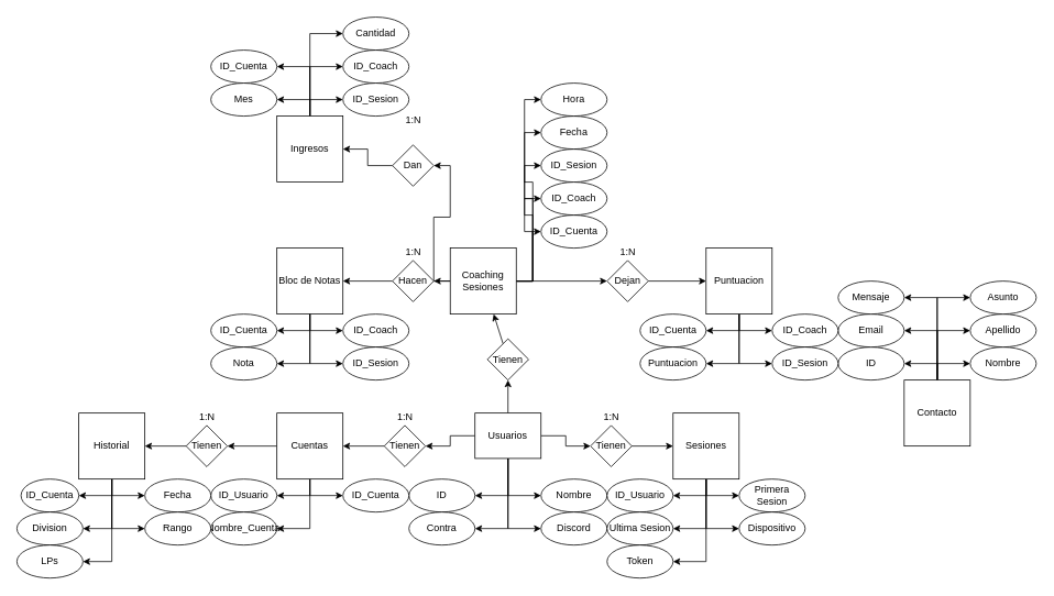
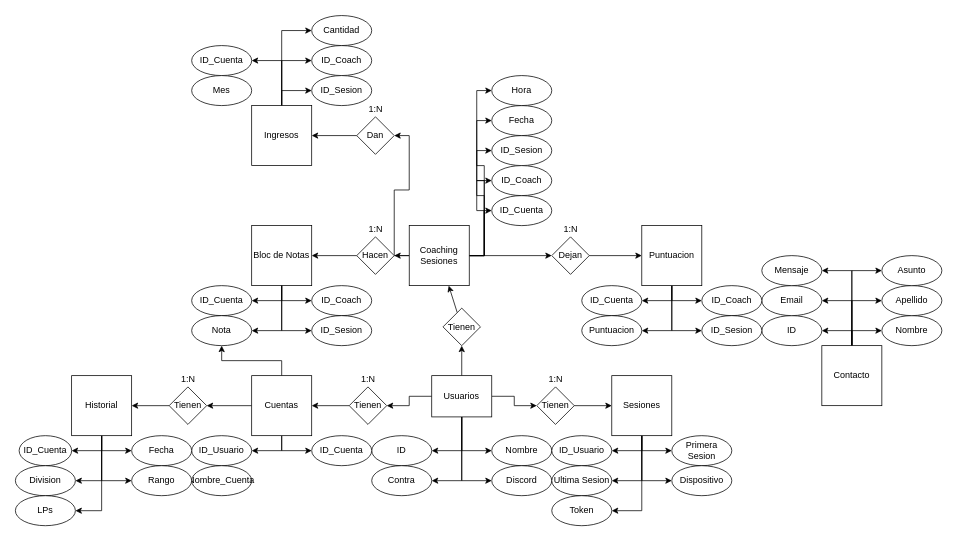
  <mxCell id="0" />
  <mxCell id="1" parent="0" />
  <mxCell id="2" style="edgeStyle=orthogonalEdgeStyle;rounded=0;orthogonalLoop=1;jettySize=auto;html=1;entryX=1;entryY=0.5;entryDx=0;entryDy=0;" parent="1" source="9" target="57" edge="1"><mxGeometry relative="1" as="geometry" /></mxCell>
  <mxCell id="3" style="edgeStyle=orthogonalEdgeStyle;rounded=0;orthogonalLoop=1;jettySize=auto;html=1;entryX=0;entryY=0.5;entryDx=0;entryDy=0;" parent="1" source="9" target="58" edge="1"><mxGeometry relative="1" as="geometry" /></mxCell>
  <mxCell id="4" style="edgeStyle=orthogonalEdgeStyle;rounded=0;orthogonalLoop=1;jettySize=auto;html=1;entryX=1;entryY=0.5;entryDx=0;entryDy=0;" parent="1" source="9" target="59" edge="1"><mxGeometry relative="1" as="geometry" /></mxCell>
  <mxCell id="5" style="edgeStyle=orthogonalEdgeStyle;rounded=0;orthogonalLoop=1;jettySize=auto;html=1;entryX=0;entryY=0.5;entryDx=0;entryDy=0;" parent="1" source="9" target="60" edge="1"><mxGeometry relative="1" as="geometry" /></mxCell>
  <mxCell id="6" style="edgeStyle=orthogonalEdgeStyle;rounded=0;orthogonalLoop=1;jettySize=auto;html=1;entryX=0;entryY=0.5;entryDx=0;entryDy=0;" parent="1" source="9" target="67" edge="1"><mxGeometry relative="1" as="geometry" /></mxCell>
  <mxCell id="7" style="edgeStyle=orthogonalEdgeStyle;rounded=0;orthogonalLoop=1;jettySize=auto;html=1;entryX=1;entryY=0.5;entryDx=0;entryDy=0;" parent="1" source="9" target="69" edge="1"><mxGeometry relative="1" as="geometry" /></mxCell>
  <mxCell id="8" style="edgeStyle=none;html=1;entryX=0.5;entryY=1;entryDx=0;entryDy=0;" parent="1" source="9" target="87" edge="1"><mxGeometry relative="1" as="geometry" /></mxCell>
  <mxCell id="9" value="Usuarios" style="whiteSpace=wrap;html=1;aspect=fixed;" parent="1" vertex="1"><mxGeometry x="575" y="500" width="80" height="55" as="geometry" /></mxCell>
  <mxCell id="10" style="edgeStyle=orthogonalEdgeStyle;rounded=0;orthogonalLoop=1;jettySize=auto;html=1;entryX=1;entryY=0.5;entryDx=0;entryDy=0;" parent="1" source="14" target="74" edge="1"><mxGeometry relative="1" as="geometry" /></mxCell>
  <mxCell id="11" style="edgeStyle=orthogonalEdgeStyle;rounded=0;orthogonalLoop=1;jettySize=auto;html=1;entryX=0;entryY=0.5;entryDx=0;entryDy=0;" parent="1" source="14" target="71" edge="1"><mxGeometry relative="1" as="geometry" /></mxCell>
  <mxCell id="12" style="edgeStyle=orthogonalEdgeStyle;rounded=0;orthogonalLoop=1;jettySize=auto;html=1;entryX=1;entryY=0.5;entryDx=0;entryDy=0;" parent="1" source="14" target="70" edge="1"><mxGeometry relative="1" as="geometry" /></mxCell>
- <mxCell id="13" style="edgeStyle=orthogonalEdgeStyle;rounded=0;orthogonalLoop=1;jettySize=auto;html=1;entryX=1;entryY=0.5;entryDx=0;entryDy=0;" parent="1" source="14" target="72" edge="1"><mxGeometry relative="1" as="geometry" /></mxCell>
+ <mxCell id="13" style="edgeStyle=orthogonalEdgeStyle;rounded=0;orthogonalLoop=1;jettySize=auto;html=1;" parent="1" source="14" target="98" edge="1"><mxGeometry relative="1" as="geometry" /></mxCell>
  <mxCell id="14" value="Cuentas" style="whiteSpace=wrap;html=1;aspect=fixed;" parent="1" vertex="1"><mxGeometry x="335" y="500" width="80" height="80" as="geometry" /></mxCell>
  <mxCell id="15" style="edgeStyle=orthogonalEdgeStyle;rounded=0;orthogonalLoop=1;jettySize=auto;html=1;entryX=1;entryY=0.5;entryDx=0;entryDy=0;" parent="1" source="20" target="61" edge="1"><mxGeometry relative="1" as="geometry" /></mxCell>
  <mxCell id="16" style="edgeStyle=orthogonalEdgeStyle;rounded=0;orthogonalLoop=1;jettySize=auto;html=1;entryX=0;entryY=0.5;entryDx=0;entryDy=0;" parent="1" source="20" target="62" edge="1"><mxGeometry relative="1" as="geometry" /></mxCell>
  <mxCell id="17" style="edgeStyle=orthogonalEdgeStyle;rounded=0;orthogonalLoop=1;jettySize=auto;html=1;entryX=0;entryY=0.5;entryDx=0;entryDy=0;" parent="1" source="20" target="64" edge="1"><mxGeometry relative="1" as="geometry" /></mxCell>
  <mxCell id="18" style="edgeStyle=orthogonalEdgeStyle;rounded=0;orthogonalLoop=1;jettySize=auto;html=1;entryX=1;entryY=0.5;entryDx=0;entryDy=0;" parent="1" source="20" target="65" edge="1"><mxGeometry relative="1" as="geometry" /></mxCell>
  <mxCell id="19" style="edgeStyle=orthogonalEdgeStyle;rounded=0;orthogonalLoop=1;jettySize=auto;html=1;entryX=1;entryY=0.5;entryDx=0;entryDy=0;" parent="1" source="20" target="63" edge="1"><mxGeometry relative="1" as="geometry" /></mxCell>
  <mxCell id="20" value="Sesiones" style="whiteSpace=wrap;html=1;aspect=fixed;" parent="1" vertex="1"><mxGeometry x="815" y="500" width="80" height="80" as="geometry" /></mxCell>
  <mxCell id="21" style="edgeStyle=orthogonalEdgeStyle;rounded=0;orthogonalLoop=1;jettySize=auto;html=1;entryX=1;entryY=0.5;entryDx=0;entryDy=0;" parent="1" source="27" target="51" edge="1"><mxGeometry relative="1" as="geometry" /></mxCell>
  <mxCell id="22" style="edgeStyle=orthogonalEdgeStyle;rounded=0;orthogonalLoop=1;jettySize=auto;html=1;entryX=0;entryY=0.5;entryDx=0;entryDy=0;" parent="1" source="27" target="52" edge="1"><mxGeometry relative="1" as="geometry" /></mxCell>
  <mxCell id="23" style="edgeStyle=orthogonalEdgeStyle;rounded=0;orthogonalLoop=1;jettySize=auto;html=1;entryX=1;entryY=0.5;entryDx=0;entryDy=0;" parent="1" source="27" target="53" edge="1"><mxGeometry relative="1" as="geometry" /></mxCell>
  <mxCell id="24" style="edgeStyle=orthogonalEdgeStyle;rounded=0;orthogonalLoop=1;jettySize=auto;html=1;entryX=0;entryY=0.5;entryDx=0;entryDy=0;" parent="1" source="27" target="54" edge="1"><mxGeometry relative="1" as="geometry" /></mxCell>
  <mxCell id="25" style="edgeStyle=orthogonalEdgeStyle;rounded=0;orthogonalLoop=1;jettySize=auto;html=1;entryX=1;entryY=0.5;entryDx=0;entryDy=0;" parent="1" source="27" target="55" edge="1"><mxGeometry relative="1" as="geometry" /></mxCell>
  <mxCell id="26" style="edgeStyle=orthogonalEdgeStyle;rounded=0;orthogonalLoop=1;jettySize=auto;html=1;entryX=0;entryY=0.5;entryDx=0;entryDy=0;" parent="1" source="27" target="56" edge="1"><mxGeometry relative="1" as="geometry" /></mxCell>
  <mxCell id="27" value="Contacto" style="whiteSpace=wrap;html=1;aspect=fixed;" parent="1" vertex="1"><mxGeometry x="1095" width="80" height="80" as="geometry" y="460" /></mxCell>
  <mxCell id="28" style="edgeStyle=none;html=1;entryX=1;entryY=0.5;entryDx=0;entryDy=0;" parent="1" source="36" target="91" edge="1"><mxGeometry relative="1" as="geometry" /></mxCell>
  <mxCell id="29" style="edgeStyle=orthogonalEdgeStyle;rounded=0;orthogonalLoop=1;jettySize=auto;html=1;entryX=0;entryY=0.5;entryDx=0;entryDy=0;" parent="1" source="36" target="102" edge="1"><mxGeometry relative="1" as="geometry" /></mxCell>
  <mxCell id="30" style="edgeStyle=orthogonalEdgeStyle;rounded=0;orthogonalLoop=1;jettySize=auto;html=1;entryX=1;entryY=0.5;entryDx=0;entryDy=0;" parent="1" source="36" target="89" edge="1"><mxGeometry relative="1" as="geometry" /></mxCell>
  <mxCell id="31" style="edgeStyle=orthogonalEdgeStyle;rounded=0;orthogonalLoop=1;jettySize=auto;html=1;entryX=0;entryY=0.5;entryDx=0;entryDy=0;" parent="1" source="36" target="93" edge="1"><mxGeometry relative="1" as="geometry" /></mxCell>
  <mxCell id="32" style="edgeStyle=orthogonalEdgeStyle;rounded=0;orthogonalLoop=1;jettySize=auto;html=1;entryX=0;entryY=0.5;entryDx=0;entryDy=0;" parent="1" source="36" target="101" edge="1"><mxGeometry relative="1" as="geometry" /></mxCell>
  <mxCell id="33" style="edgeStyle=orthogonalEdgeStyle;rounded=0;orthogonalLoop=1;jettySize=auto;html=1;entryX=0;entryY=0.5;entryDx=0;entryDy=0;" parent="1" source="36" target="100" edge="1"><mxGeometry relative="1" as="geometry" /></mxCell>
  <mxCell id="34" style="edgeStyle=orthogonalEdgeStyle;rounded=0;orthogonalLoop=1;jettySize=auto;html=1;entryX=0;entryY=0.5;entryDx=0;entryDy=0;" parent="1" source="36" target="103" edge="1"><mxGeometry relative="1" as="geometry" /></mxCell>
  <mxCell id="35" style="edgeStyle=orthogonalEdgeStyle;rounded=0;orthogonalLoop=1;jettySize=auto;html=1;entryX=0;entryY=0.5;entryDx=0;entryDy=0;" parent="1" source="36" target="104" edge="1"><mxGeometry relative="1" as="geometry" /></mxCell>
  <mxCell id="36" value="Coaching Sesiones" style="whiteSpace=wrap;html=1;aspect=fixed;" parent="1" vertex="1"><mxGeometry x="545" y="300" width="80" height="80" as="geometry" /></mxCell>
  <mxCell id="37" style="edgeStyle=orthogonalEdgeStyle;rounded=0;orthogonalLoop=1;jettySize=auto;html=1;entryX=1;entryY=0.5;entryDx=0;entryDy=0;" parent="1" source="41" target="110" edge="1"><mxGeometry relative="1" as="geometry" /></mxCell>
  <mxCell id="38" style="edgeStyle=orthogonalEdgeStyle;rounded=0;orthogonalLoop=1;jettySize=auto;html=1;entryX=0;entryY=0.5;entryDx=0;entryDy=0;" parent="1" source="41" target="113" edge="1"><mxGeometry relative="1" as="geometry" /></mxCell>
  <mxCell id="39" style="edgeStyle=orthogonalEdgeStyle;rounded=0;orthogonalLoop=1;jettySize=auto;html=1;entryX=1;entryY=0.5;entryDx=0;entryDy=0;" parent="1" source="41" target="112" edge="1"><mxGeometry relative="1" as="geometry" /></mxCell>
  <mxCell id="40" style="edgeStyle=orthogonalEdgeStyle;rounded=0;orthogonalLoop=1;jettySize=auto;html=1;entryX=0;entryY=0.5;entryDx=0;entryDy=0;" parent="1" source="41" target="111" edge="1"><mxGeometry relative="1" as="geometry" /></mxCell>
  <mxCell id="41" value="Puntuacion" style="whiteSpace=wrap;html=1;aspect=fixed;" parent="1" vertex="1"><mxGeometry x="855" y="300" width="80" height="80" as="geometry" /></mxCell>
  <mxCell id="42" style="edgeStyle=orthogonalEdgeStyle;rounded=0;orthogonalLoop=1;jettySize=auto;html=1;entryX=1;entryY=0.5;entryDx=0;entryDy=0;" parent="1" source="44" target="98" edge="1"><mxGeometry relative="1" as="geometry" /></mxCell>
  <mxCell id="43" style="edgeStyle=orthogonalEdgeStyle;rounded=0;orthogonalLoop=1;jettySize=auto;html=1;entryX=0;entryY=0.5;entryDx=0;entryDy=0;" parent="1" source="44" target="99" edge="1"><mxGeometry relative="1" as="geometry" /></mxCell>
  <mxCell id="44" value="Bloc de Notas" style="whiteSpace=wrap;html=1;aspect=fixed;" parent="1" vertex="1"><mxGeometry x="335" y="300" width="80" height="80" as="geometry" /></mxCell>
  <mxCell id="45" style="edgeStyle=orthogonalEdgeStyle;rounded=0;orthogonalLoop=1;jettySize=auto;html=1;entryX=0;entryY=0.5;entryDx=0;entryDy=0;" parent="1" source="50" target="108" edge="1"><mxGeometry relative="1" as="geometry" /></mxCell>
- <mxCell id="46" style="edgeStyle=orthogonalEdgeStyle;rounded=0;orthogonalLoop=1;jettySize=auto;html=1;entryX=1;entryY=0.5;entryDx=0;entryDy=0;" parent="1" source="50" target="107" edge="1"><mxGeometry relative="1" as="geometry" /></mxCell>
  <mxCell id="47" style="edgeStyle=orthogonalEdgeStyle;rounded=0;orthogonalLoop=1;jettySize=auto;html=1;entryX=0;entryY=0.5;entryDx=0;entryDy=0;" parent="1" source="50" target="106" edge="1"><mxGeometry relative="1" as="geometry" /></mxCell>
  <mxCell id="48" style="edgeStyle=orthogonalEdgeStyle;rounded=0;orthogonalLoop=1;jettySize=auto;html=1;entryX=1;entryY=0.5;entryDx=0;entryDy=0;" parent="1" source="50" target="105" edge="1"><mxGeometry relative="1" as="geometry" /></mxCell>
  <mxCell id="49" style="edgeStyle=orthogonalEdgeStyle;rounded=0;orthogonalLoop=1;jettySize=auto;html=1;entryX=0;entryY=0.5;entryDx=0;entryDy=0;" parent="1" source="50" target="109" edge="1"><mxGeometry relative="1" as="geometry" /></mxCell>
  <mxCell id="50" value="Ingresos" style="whiteSpace=wrap;html=1;aspect=fixed;" parent="1" vertex="1"><mxGeometry x="335" y="140" width="80" height="80" as="geometry" /></mxCell>
  <mxCell id="51" value="ID" style="ellipse;whiteSpace=wrap;html=1;" parent="1" vertex="1"><mxGeometry x="1015" y="420" width="80" height="40" as="geometry" /></mxCell>
  <mxCell id="52" value="Nombre" style="ellipse;whiteSpace=wrap;html=1;" parent="1" vertex="1"><mxGeometry x="1175" y="420" width="80" height="40" as="geometry" /></mxCell>
  <mxCell id="53" value="Email" style="ellipse;whiteSpace=wrap;html=1;" parent="1" vertex="1"><mxGeometry x="1015" y="380" width="80" height="40" as="geometry" /></mxCell>
  <mxCell id="54" value="Apellido" style="ellipse;whiteSpace=wrap;html=1;" parent="1" vertex="1"><mxGeometry x="1175" y="380" width="80" height="40" as="geometry" /></mxCell>
  <mxCell id="55" value="Mensaje" style="ellipse;whiteSpace=wrap;html=1;" parent="1" vertex="1"><mxGeometry x="1015" y="340" width="80" height="40" as="geometry" /></mxCell>
  <mxCell id="56" value="Asunto" style="ellipse;whiteSpace=wrap;html=1;" parent="1" vertex="1"><mxGeometry x="1175" y="340" width="80" height="40" as="geometry" /></mxCell>
  <mxCell id="57" value="ID" style="ellipse;whiteSpace=wrap;html=1;" parent="1" vertex="1"><mxGeometry x="495" y="580" width="80" height="40" as="geometry" /></mxCell>
  <mxCell id="58" value="Nombre" style="ellipse;whiteSpace=wrap;html=1;" parent="1" vertex="1"><mxGeometry x="655" y="580" width="80" height="40" as="geometry" /></mxCell>
  <mxCell id="59" value="Contra" style="ellipse;whiteSpace=wrap;html=1;" parent="1" vertex="1"><mxGeometry x="495" y="620" width="80" height="40" as="geometry" /></mxCell>
  <mxCell id="60" value="Discord" style="ellipse;whiteSpace=wrap;html=1;" parent="1" vertex="1"><mxGeometry x="655" y="620" width="80" height="40" as="geometry" /></mxCell>
  <mxCell id="61" value="ID_Usuario" style="ellipse;whiteSpace=wrap;html=1;" parent="1" vertex="1"><mxGeometry x="735" y="580" width="80" height="40" as="geometry" /></mxCell>
  <mxCell id="62" value="Primera Sesion" style="ellipse;whiteSpace=wrap;html=1;" parent="1" vertex="1"><mxGeometry x="895" y="580" width="80" height="40" as="geometry" /></mxCell>
  <mxCell id="63" value="Ultima Sesion" style="ellipse;whiteSpace=wrap;html=1;" parent="1" vertex="1"><mxGeometry x="735" y="620" width="80" height="40" as="geometry" /></mxCell>
  <mxCell id="64" value="Dispositivo" style="ellipse;whiteSpace=wrap;html=1;" parent="1" vertex="1"><mxGeometry x="895" y="620" width="80" height="40" as="geometry" /></mxCell>
  <mxCell id="65" value="Token" style="ellipse;whiteSpace=wrap;html=1;" parent="1" vertex="1"><mxGeometry x="735" y="660" width="80" height="40" as="geometry" /></mxCell>
  <mxCell id="66" style="edgeStyle=orthogonalEdgeStyle;rounded=0;orthogonalLoop=1;jettySize=auto;html=1;entryX=0;entryY=0.5;entryDx=0;entryDy=0;" parent="1" source="67" target="20" edge="1"><mxGeometry relative="1" as="geometry" /></mxCell>
  <mxCell id="67" value="Tienen" style="rhombus;whiteSpace=wrap;html=1;" parent="1" vertex="1"><mxGeometry x="715" y="515" width="50" height="50" as="geometry" /></mxCell>
  <mxCell id="68" style="edgeStyle=orthogonalEdgeStyle;rounded=0;orthogonalLoop=1;jettySize=auto;html=1;entryX=1;entryY=0.5;entryDx=0;entryDy=0;" parent="1" source="69" target="14" edge="1"><mxGeometry relative="1" as="geometry" /></mxCell>
  <mxCell id="69" value="Tienen" style="rhombus;whiteSpace=wrap;html=1;" parent="1" vertex="1"><mxGeometry x="465" y="515" width="50" height="50" as="geometry" /></mxCell>
  <mxCell id="70" value="ID_Usuario" style="ellipse;whiteSpace=wrap;html=1;" parent="1" vertex="1"><mxGeometry x="255" y="580" width="80" height="40" as="geometry" /></mxCell>
  <mxCell id="71" value="ID_Cuenta" style="ellipse;whiteSpace=wrap;html=1;" parent="1" vertex="1"><mxGeometry x="415" y="580" width="80" height="40" as="geometry" /></mxCell>
  <mxCell id="72" value="Nombre_Cuenta" style="ellipse;whiteSpace=wrap;html=1;" parent="1" vertex="1"><mxGeometry x="255" y="620" width="80" height="40" as="geometry" /></mxCell>
  <mxCell id="73" style="edgeStyle=orthogonalEdgeStyle;rounded=0;orthogonalLoop=1;jettySize=auto;html=1;entryX=1;entryY=0.5;entryDx=0;entryDy=0;" parent="1" source="74" target="81" edge="1"><mxGeometry relative="1" as="geometry" /></mxCell>
  <mxCell id="74" value="Tienen" style="rhombus;whiteSpace=wrap;html=1;" parent="1" vertex="1"><mxGeometry x="225" y="515" width="50" height="50" as="geometry" /></mxCell>
  <mxCell id="75" value="Fecha" style="ellipse;whiteSpace=wrap;html=1;" parent="1" vertex="1"><mxGeometry x="175" y="580" width="80" height="40" as="geometry" /></mxCell>
  <mxCell id="76" style="edgeStyle=orthogonalEdgeStyle;rounded=0;orthogonalLoop=1;jettySize=auto;html=1;entryX=1;entryY=0.5;entryDx=0;entryDy=0;" parent="1" source="81" target="82" edge="1"><mxGeometry relative="1" as="geometry" /></mxCell>
  <mxCell id="77" style="edgeStyle=orthogonalEdgeStyle;rounded=0;orthogonalLoop=1;jettySize=auto;html=1;entryX=0;entryY=0.5;entryDx=0;entryDy=0;" parent="1" source="81" target="75" edge="1"><mxGeometry relative="1" as="geometry" /></mxCell>
  <mxCell id="78" style="edgeStyle=orthogonalEdgeStyle;rounded=0;orthogonalLoop=1;jettySize=auto;html=1;entryX=0;entryY=0.5;entryDx=0;entryDy=0;" parent="1" source="81" target="84" edge="1"><mxGeometry relative="1" as="geometry" /></mxCell>
  <mxCell id="79" style="edgeStyle=orthogonalEdgeStyle;rounded=0;orthogonalLoop=1;jettySize=auto;html=1;entryX=1;entryY=0.5;entryDx=0;entryDy=0;" parent="1" source="81" target="83" edge="1"><mxGeometry relative="1" as="geometry" /></mxCell>
  <mxCell id="80" style="edgeStyle=orthogonalEdgeStyle;rounded=0;orthogonalLoop=1;jettySize=auto;html=1;entryX=1;entryY=0.5;entryDx=0;entryDy=0;" parent="1" source="81" target="85" edge="1"><mxGeometry relative="1" as="geometry" /></mxCell>
  <mxCell id="81" value="Historial" style="whiteSpace=wrap;html=1;aspect=fixed;" parent="1" vertex="1"><mxGeometry x="95" y="500" width="80" height="80" as="geometry" /></mxCell>
  <mxCell id="82" value="ID_Cuenta" style="ellipse;whiteSpace=wrap;html=1;" parent="1" vertex="1"><mxGeometry x="25" y="580" width="70" height="40" as="geometry" /></mxCell>
  <mxCell id="83" value="Division" style="ellipse;whiteSpace=wrap;html=1;" parent="1" vertex="1"><mxGeometry x="20" y="620" width="80" height="40" as="geometry" /></mxCell>
  <mxCell id="84" value="Rango" style="ellipse;whiteSpace=wrap;html=1;" parent="1" vertex="1"><mxGeometry x="175" y="620" width="80" height="40" as="geometry" /></mxCell>
  <mxCell id="85" value="LPs" style="ellipse;whiteSpace=wrap;html=1;" parent="1" vertex="1"><mxGeometry x="20" y="660" width="80" height="40" as="geometry" /></mxCell>
  <mxCell id="86" style="edgeStyle=none;html=1;" parent="1" source="87" target="36" edge="1"><mxGeometry relative="1" as="geometry" /></mxCell>
  <mxCell id="87" value="Tienen" style="rhombus;whiteSpace=wrap;html=1;" parent="1" vertex="1"><mxGeometry x="590" y="410" width="50" height="50" as="geometry" /></mxCell>
  <mxCell id="88" style="edgeStyle=orthogonalEdgeStyle;rounded=0;orthogonalLoop=1;jettySize=auto;html=1;entryX=1;entryY=0.5;entryDx=0;entryDy=0;" parent="1" source="89" target="50" edge="1"><mxGeometry relative="1" as="geometry" /></mxCell>
- <mxCell id="89" value="Dan" style="rhombus;whiteSpace=wrap;html=1;" parent="1" vertex="1"><mxGeometry x="475" y="175" width="50" height="50" as="geometry" /></mxCell>
+ <mxCell id="89" value="Dan" style="rhombus;whiteSpace=wrap;html=1;" parent="1" vertex="1"><mxGeometry x="475" y="155" width="50" height="50" as="geometry" /></mxCell>
  <mxCell id="90" style="edgeStyle=none;html=1;entryX=1;entryY=0.5;entryDx=0;entryDy=0;" parent="1" source="91" target="44" edge="1"><mxGeometry relative="1" as="geometry" /></mxCell>
  <mxCell id="91" value="Hacen" style="rhombus;whiteSpace=wrap;html=1;" parent="1" vertex="1"><mxGeometry x="475" y="315" width="50" height="50" as="geometry" /></mxCell>
  <mxCell id="92" style="edgeStyle=orthogonalEdgeStyle;rounded=0;orthogonalLoop=1;jettySize=auto;html=1;entryX=0;entryY=0.5;entryDx=0;entryDy=0;" parent="1" source="93" target="41" edge="1"><mxGeometry relative="1" as="geometry" /></mxCell>
  <mxCell id="93" value="Dejan" style="rhombus;whiteSpace=wrap;html=1;" parent="1" vertex="1"><mxGeometry x="735" y="315" width="50" height="50" as="geometry" /></mxCell>
  <mxCell id="94" value="ID_Cuenta" style="ellipse;whiteSpace=wrap;html=1;" parent="1" vertex="1"><mxGeometry x="255" y="380" width="80" height="40" as="geometry" /></mxCell>
  <mxCell id="95" style="edgeStyle=orthogonalEdgeStyle;rounded=0;orthogonalLoop=1;jettySize=auto;html=1;entryX=1;entryY=0.5;entryDx=0;entryDy=0;exitX=0.5;exitY=1;exitDx=0;exitDy=0;" parent="1" source="44" target="94" edge="1"><mxGeometry relative="1" as="geometry"><mxPoint x="385" y="590" as="sourcePoint" /><mxPoint x="345" y="610" as="targetPoint" /></mxGeometry></mxCell>
  <mxCell id="96" value="ID_Coach" style="ellipse;whiteSpace=wrap;html=1;" parent="1" vertex="1"><mxGeometry x="415" y="380" width="80" height="40" as="geometry" /></mxCell>
  <mxCell id="97" style="edgeStyle=orthogonalEdgeStyle;rounded=0;orthogonalLoop=1;jettySize=auto;html=1;entryX=0;entryY=0.5;entryDx=0;entryDy=0;exitX=0.5;exitY=1;exitDx=0;exitDy=0;" parent="1" source="44" target="96" edge="1"><mxGeometry relative="1" as="geometry"><mxPoint x="425" y="390" as="sourcePoint" /><mxPoint x="385" y="420" as="targetPoint" /></mxGeometry></mxCell>
  <mxCell id="98" value="Nota" style="ellipse;whiteSpace=wrap;html=1;" parent="1" vertex="1"><mxGeometry x="255" y="420" width="80" height="40" as="geometry" /></mxCell>
  <mxCell id="99" value="ID_Sesion" style="ellipse;whiteSpace=wrap;html=1;" parent="1" vertex="1"><mxGeometry x="415" y="420" width="80" height="40" as="geometry" /></mxCell>
  <mxCell id="100" value="ID_Sesion" style="ellipse;whiteSpace=wrap;html=1;" parent="1" vertex="1"><mxGeometry x="655" y="180" width="80" height="40" as="geometry" /></mxCell>
  <mxCell id="101" value="ID_Cuenta" style="ellipse;whiteSpace=wrap;html=1;" parent="1" vertex="1"><mxGeometry x="655" y="260" width="80" height="40" as="geometry" /></mxCell>
  <mxCell id="102" value="ID_Coach" style="ellipse;whiteSpace=wrap;html=1;" parent="1" vertex="1"><mxGeometry x="655" y="220" width="80" height="40" as="geometry" /></mxCell>
  <mxCell id="103" value="Fecha" style="ellipse;whiteSpace=wrap;html=1;" parent="1" vertex="1"><mxGeometry x="655" y="140" width="80" height="40" as="geometry" /></mxCell>
  <mxCell id="104" value="Hora" style="ellipse;whiteSpace=wrap;html=1;" parent="1" vertex="1"><mxGeometry x="655" y="100" width="80" height="40" as="geometry" /></mxCell>
  <mxCell id="105" value="ID_Cuenta" style="ellipse;whiteSpace=wrap;html=1;" parent="1" vertex="1"><mxGeometry x="255" y="60" width="80" height="40" as="geometry" /></mxCell>
  <mxCell id="106" value="ID_Coach" style="ellipse;whiteSpace=wrap;html=1;" parent="1" vertex="1"><mxGeometry x="415" y="60" width="80" height="40" as="geometry" /></mxCell>
  <mxCell id="107" value="Mes" style="ellipse;whiteSpace=wrap;html=1;" parent="1" vertex="1"><mxGeometry x="255" y="100" width="80" height="40" as="geometry" /></mxCell>
  <mxCell id="108" value="ID_Sesion" style="ellipse;whiteSpace=wrap;html=1;" parent="1" vertex="1"><mxGeometry x="415" y="100" width="80" height="40" as="geometry" /></mxCell>
  <mxCell id="109" value="Cantidad" style="ellipse;whiteSpace=wrap;html=1;" parent="1" vertex="1"><mxGeometry x="415" y="20" width="80" height="40" as="geometry" /></mxCell>
  <mxCell id="110" value="ID_Cuenta" style="ellipse;whiteSpace=wrap;html=1;" parent="1" vertex="1"><mxGeometry x="775" y="380" width="80" height="40" as="geometry" /></mxCell>
  <mxCell id="111" value="ID_Coach" style="ellipse;whiteSpace=wrap;html=1;" parent="1" vertex="1"><mxGeometry x="935" y="380" width="80" height="40" as="geometry" /></mxCell>
  <mxCell id="112" value="Puntuacion" style="ellipse;whiteSpace=wrap;html=1;" parent="1" vertex="1"><mxGeometry x="775" y="420" width="80" height="40" as="geometry" /></mxCell>
  <mxCell id="113" value="ID_Sesion" style="ellipse;whiteSpace=wrap;html=1;" parent="1" vertex="1"><mxGeometry x="935" y="420" width="80" height="40" as="geometry" /></mxCell>
  <mxCell id="114" value="1:N" style="text;html=1;align=center;verticalAlign=middle;resizable=0;points=[];autosize=1;strokeColor=none;fillColor=none;" vertex="1" parent="1"><mxGeometry x="475" y="495" width="30" height="20" as="geometry" /></mxCell>
  <mxCell id="115" value="1:N" style="text;html=1;align=center;verticalAlign=middle;resizable=0;points=[];autosize=1;strokeColor=none;fillColor=none;" vertex="1" parent="1"><mxGeometry x="235" y="495" width="30" height="20" as="geometry" /></mxCell>
  <mxCell id="116" value="1:N" style="text;html=1;align=center;verticalAlign=middle;resizable=0;points=[];autosize=1;strokeColor=none;fillColor=none;" vertex="1" parent="1"><mxGeometry x="725" y="495" width="30" height="20" as="geometry" /></mxCell>
  <mxCell id="117" value="1:N" style="text;html=1;align=center;verticalAlign=middle;resizable=0;points=[];autosize=1;strokeColor=none;fillColor=none;" vertex="1" parent="1"><mxGeometry x="745" y="295" width="30" height="20" as="geometry" /></mxCell>
  <mxCell id="118" value="1:N" style="text;html=1;align=center;verticalAlign=middle;resizable=0;points=[];autosize=1;strokeColor=none;fillColor=none;" vertex="1" parent="1"><mxGeometry x="485" y="295" width="30" height="20" as="geometry" /></mxCell>
  <mxCell id="119" value="1:N" style="text;html=1;align=center;verticalAlign=middle;resizable=0;points=[];autosize=1;strokeColor=none;fillColor=none;" vertex="1" parent="1"><mxGeometry x="485" y="135" width="30" height="20" as="geometry" /></mxCell>
